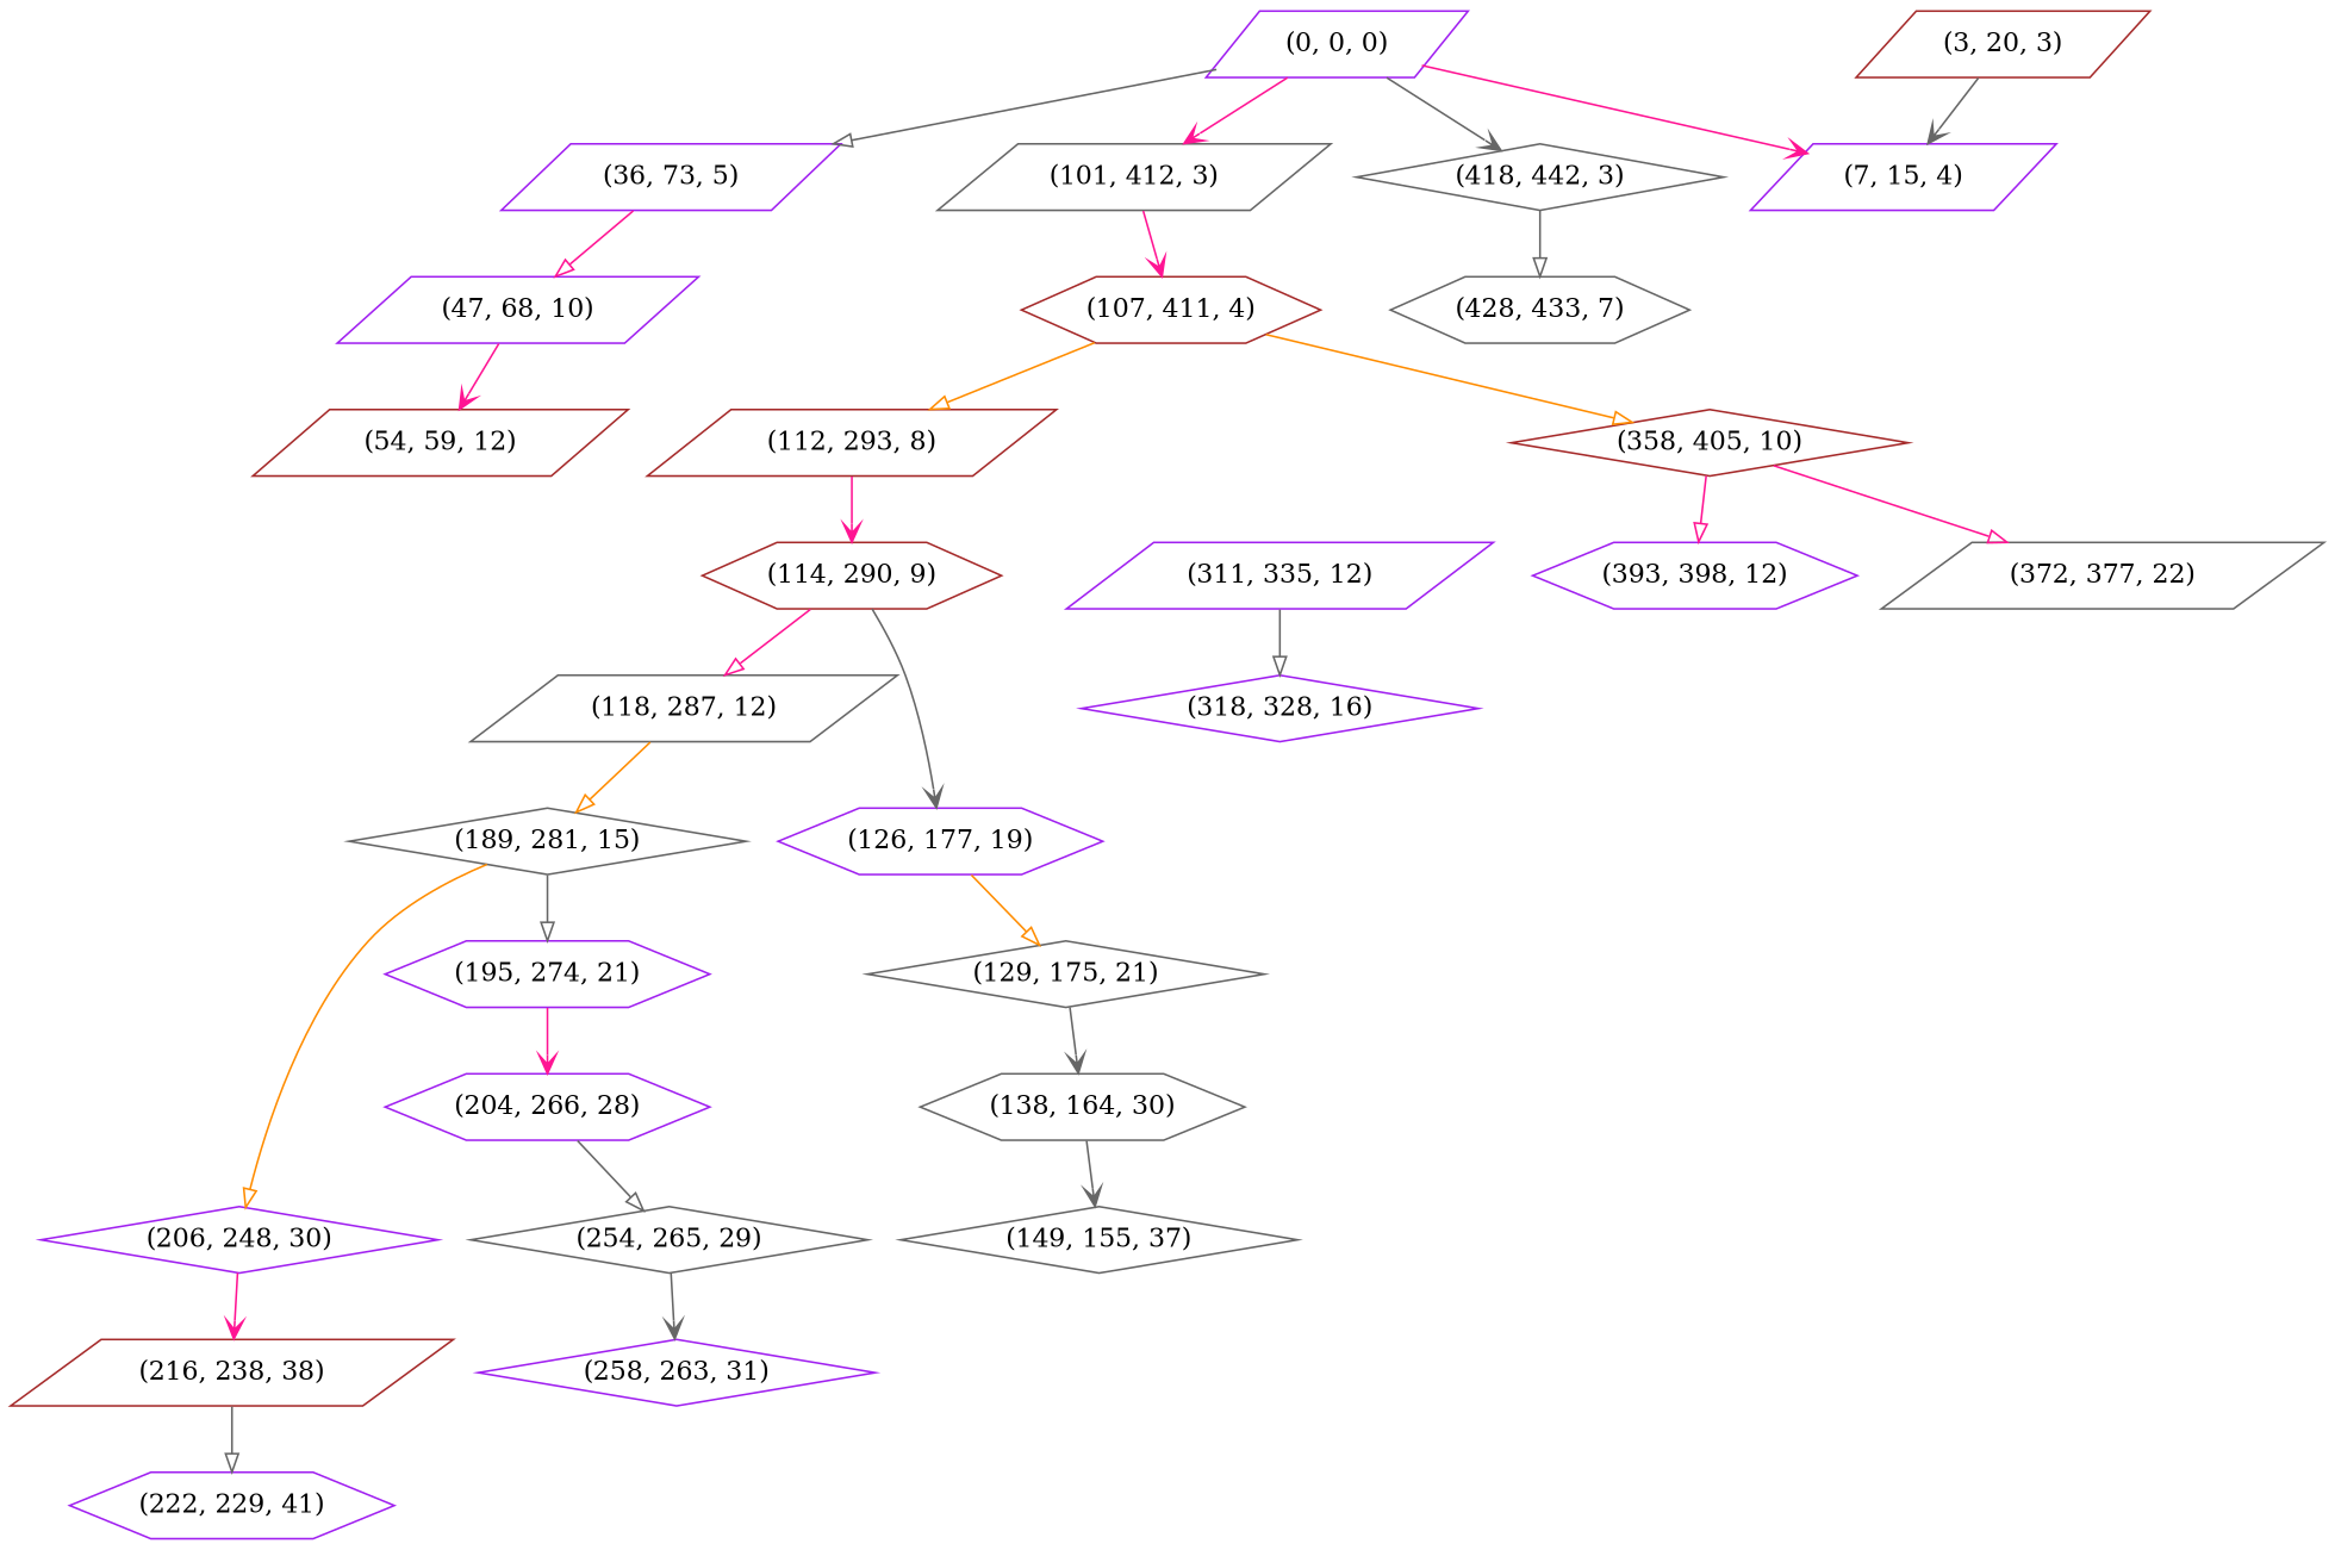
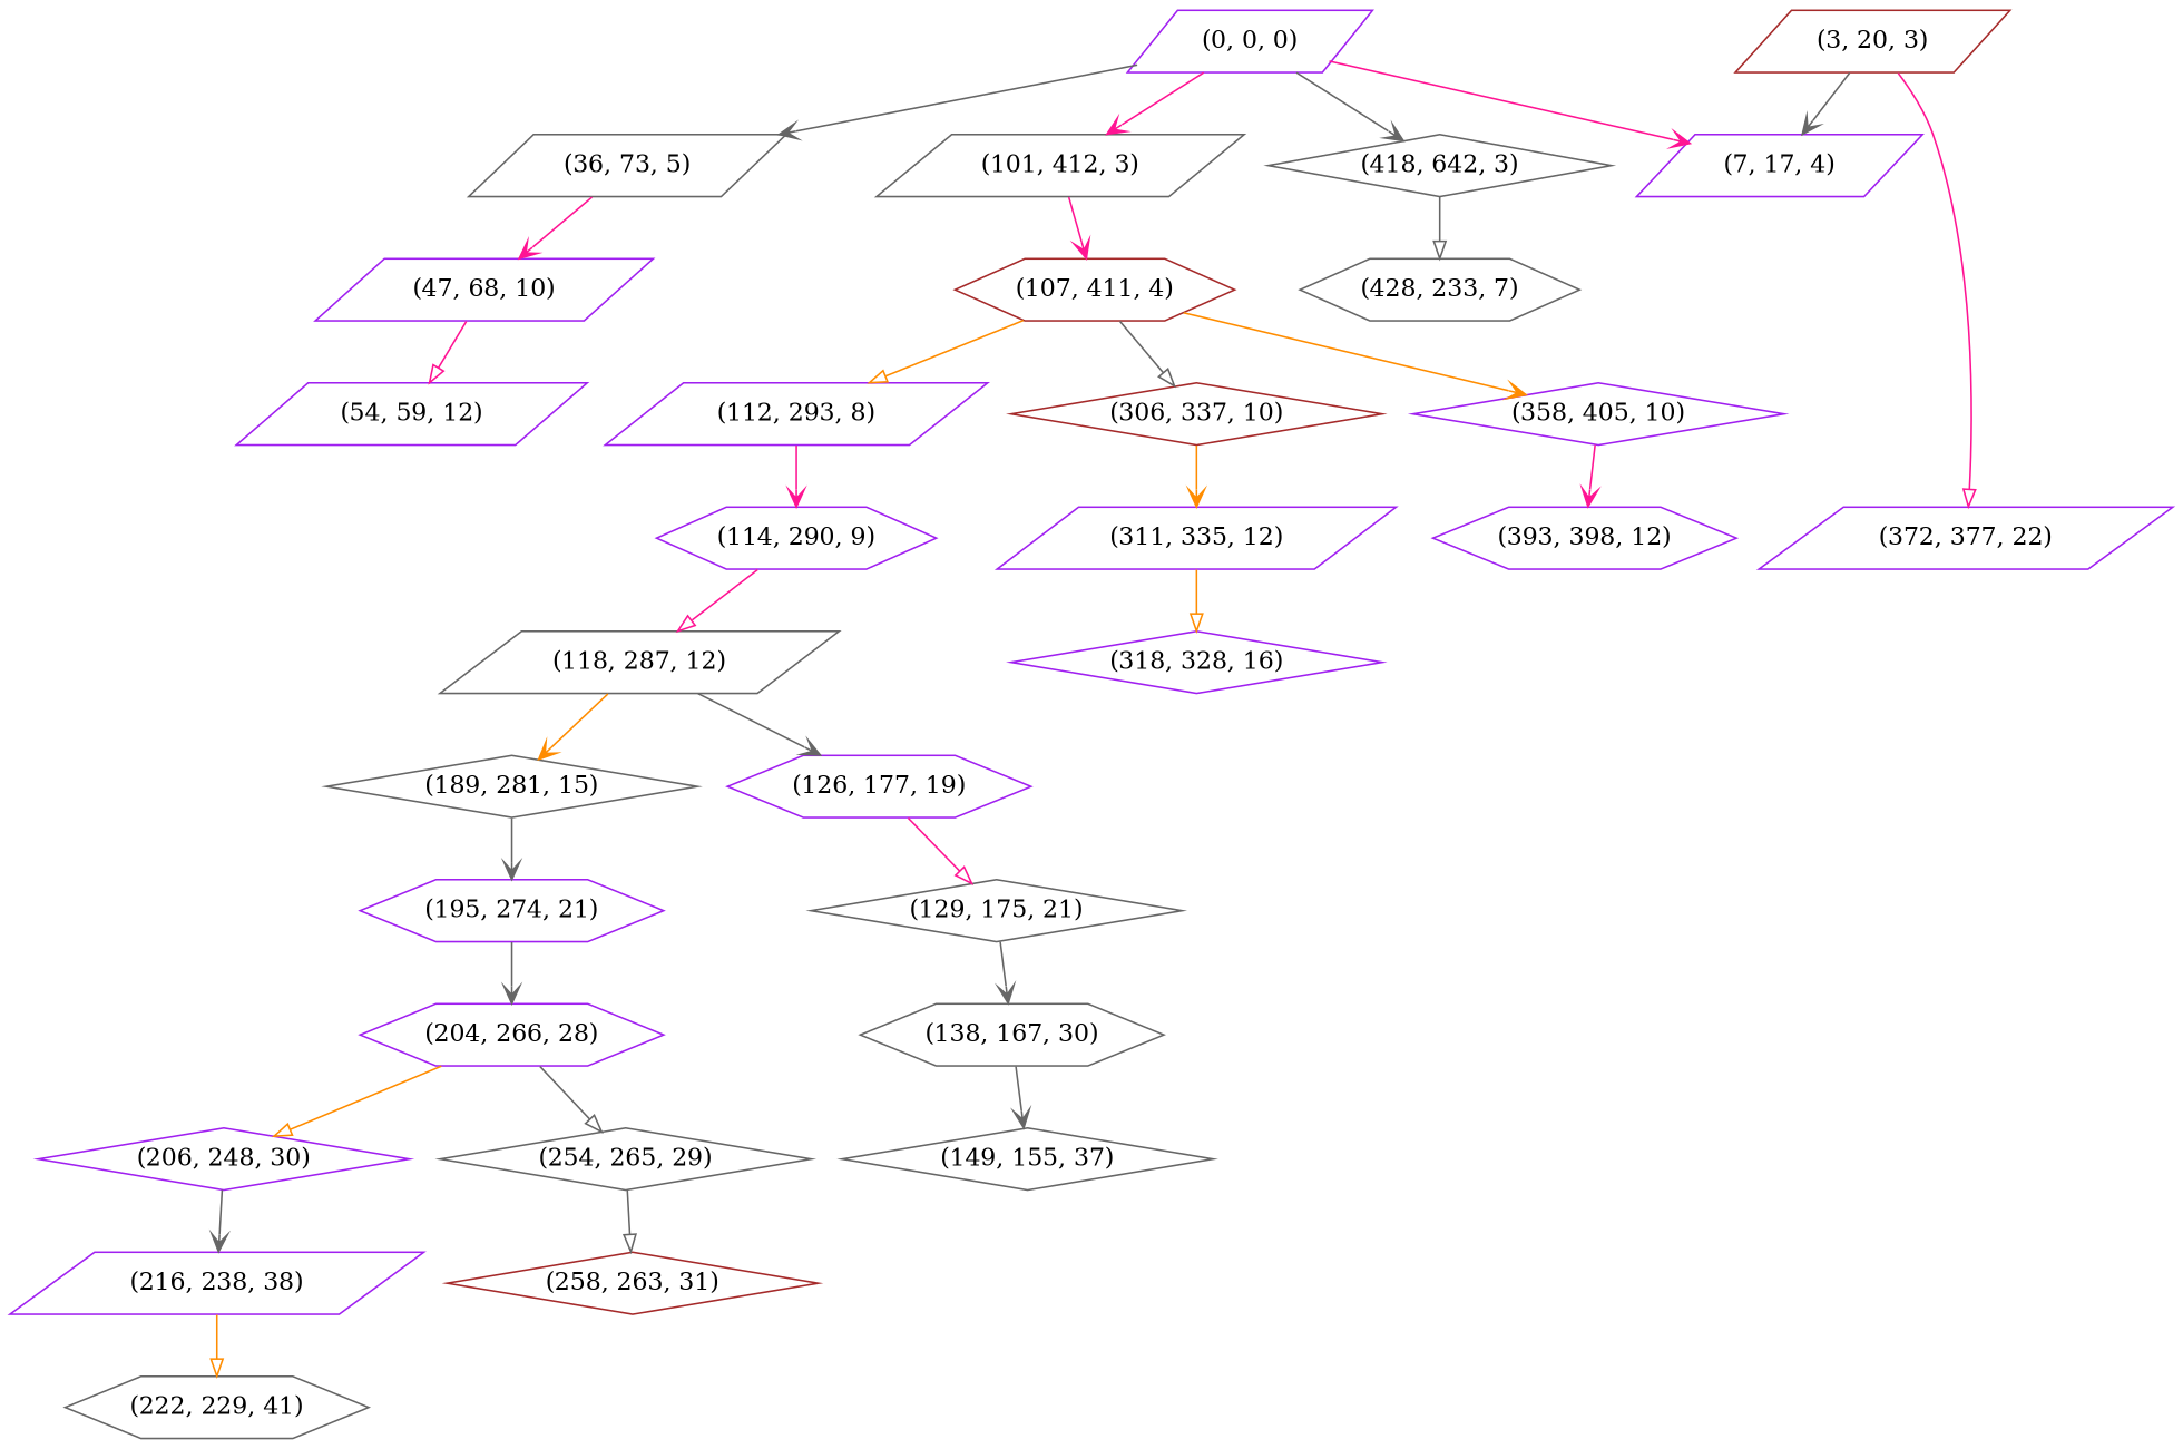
  digraph {
    node [color=purple shape=parallelogram]
    edge [arrowhead=onormal color=gray40]
    "(0, 0, 0)"
-   "(36, 73, 5)"
+   "(36, 73, 5)" [color=gray40]
    "(101, 412, 3)" [color=gray40]
-   "(418, 442, 3)" [color=gray40 shape=diamond]
-   "(7, 15, 4)"
+   "(418, 442, 3)" [color=gray40 shape=diamond label="(418, 642, 3)"]
+   "(7, 15, 4)" [label="(7, 17, 4)"]
    "(3, 20, 3)" [color=brown]
    "(47, 68, 10)"
    "(107, 411, 4)" [color=brown shape=hexagon]
-   "(428, 433, 7)" [color=gray40 shape=hexagon]
-   "(54, 59, 12)" [color=brown]
-   "(112, 293, 8)" [color=brown]
-   "(358, 405, 10)" [color=brown shape=diamond]
-   "(114, 290, 9)" [color=brown shape=hexagon]
+   "(428, 433, 7)" [color=gray40 shape=hexagon label="(428, 233, 7)"]
+   "(54, 59, 12)"
+   "(112, 293, 8)"
+   "(306, 337, 10)" [color=brown shape=diamond]
+   "(358, 405, 10)" [shape=diamond]
+   "(114, 290, 9)" [shape=hexagon]
    "(311, 335, 12)"
-   "(372, 377, 22)" [color=gray40]
+   "(372, 377, 22)"
    "(393, 398, 12)" [shape=hexagon]
    "(118, 287, 12)" [color=gray40]
    "(126, 177, 19)" [shape=hexagon]
    "(189, 281, 15)" [color=gray40 shape=diamond]
    "(129, 175, 21)" [color=gray40 shape=diamond]
    "(195, 274, 21)" [shape=hexagon]
-   "(138, 164, 30)" [color=gray40 shape=hexagon]
+   "(138, 164, 30)" [color=gray40 shape=hexagon label="(138, 167, 30)"]
    "(149, 155, 37)" [color=gray40 shape=diamond]
    "(204, 266, 28)" [shape=hexagon]
    "(206, 248, 30)" [shape=diamond]
    "(254, 265, 29)" [color=gray40 shape=diamond]
-   "(216, 238, 38)" [color=brown]
-   "(258, 263, 31)" [shape=diamond]
-   "(222, 229, 41)" [shape=hexagon]
+   "(216, 238, 38)"
+   "(258, 263, 31)" [color=brown shape=diamond]
+   "(222, 229, 41)" [color=gray40 shape=hexagon]
    "(318, 328, 16)" [shape=diamond]
-   "(0, 0, 0)" -> "(36, 73, 5)"
+   "(0, 0, 0)" -> "(36, 73, 5)" [arrowhead=vee]
    "(0, 0, 0)" -> "(101, 412, 3)" [arrowhead=vee color=deeppink]
    "(0, 0, 0)" -> "(418, 442, 3)" [arrowhead=vee]
    "(0, 0, 0)" -> "(7, 15, 4)" [arrowhead=vee color=deeppink]
-   "(36, 73, 5)" -> "(47, 68, 10)" [color=deeppink]
+   "(36, 73, 5)" -> "(47, 68, 10)" [arrowhead=vee color=deeppink]
    "(101, 412, 3)" -> "(107, 411, 4)" [arrowhead=vee color=deeppink]
    "(418, 442, 3)" -> "(428, 433, 7)"
    "(3, 20, 3)" -> "(7, 15, 4)" [arrowhead=vee]
-   "(47, 68, 10)" -> "(54, 59, 12)" [arrowhead=vee color=deeppink]
+   "(47, 68, 10)" -> "(54, 59, 12)" [color=deeppink]
    "(107, 411, 4)" -> "(112, 293, 8)" [color=darkorange]
-   "(107, 411, 4)" -> "(358, 405, 10)" [color=darkorange]
+   "(107, 411, 4)" -> "(306, 337, 10)"
+   "(107, 411, 4)" -> "(358, 405, 10)" [arrowhead=vee color=darkorange]
    "(112, 293, 8)" -> "(114, 290, 9)" [arrowhead=vee color=deeppink]
-   "(358, 405, 10)" -> "(372, 377, 22)" [color=deeppink]
-   "(358, 405, 10)" -> "(393, 398, 12)" [color=deeppink]
+   "(306, 337, 10)" -> "(311, 335, 12)" [arrowhead=vee color=darkorange]
+   "(3, 20, 3)" -> "(372, 377, 22)" [color=deeppink]
+   "(358, 405, 10)" -> "(393, 398, 12)" [arrowhead=vee color=deeppink]
    "(114, 290, 9)" -> "(118, 287, 12)" [color=deeppink]
-   "(311, 335, 12)" -> "(318, 328, 16)"
-   "(114, 290, 9)" -> "(126, 177, 19)" [arrowhead=vee]
-   "(118, 287, 12)" -> "(189, 281, 15)" [color=darkorange]
-   "(126, 177, 19)" -> "(129, 175, 21)" [color=darkorange]
-   "(189, 281, 15)" -> "(195, 274, 21)"
+   "(311, 335, 12)" -> "(318, 328, 16)" [color=darkorange]
+   "(118, 287, 12)" -> "(126, 177, 19)" [arrowhead=vee]
+   "(118, 287, 12)" -> "(189, 281, 15)" [arrowhead=vee color=darkorange]
+   "(126, 177, 19)" -> "(129, 175, 21)" [color=deeppink]
+   "(189, 281, 15)" -> "(195, 274, 21)" [arrowhead=vee]
    "(129, 175, 21)" -> "(138, 164, 30)" [arrowhead=vee]
-   "(195, 274, 21)" -> "(204, 266, 28)" [arrowhead=vee color=deeppink]
+   "(195, 274, 21)" -> "(204, 266, 28)" [arrowhead=vee]
    "(138, 164, 30)" -> "(149, 155, 37)" [arrowhead=vee]
-   "(189, 281, 15)" -> "(206, 248, 30)" [color=darkorange]
+   "(204, 266, 28)" -> "(206, 248, 30)" [color=darkorange]
    "(204, 266, 28)" -> "(254, 265, 29)"
-   "(206, 248, 30)" -> "(216, 238, 38)" [arrowhead=vee color=deeppink]
-   "(254, 265, 29)" -> "(258, 263, 31)" [arrowhead=vee]
-   "(216, 238, 38)" -> "(222, 229, 41)"
+   "(206, 248, 30)" -> "(216, 238, 38)" [arrowhead=vee]
+   "(254, 265, 29)" -> "(258, 263, 31)"
+   "(216, 238, 38)" -> "(222, 229, 41)" [color=darkorange]
  }
